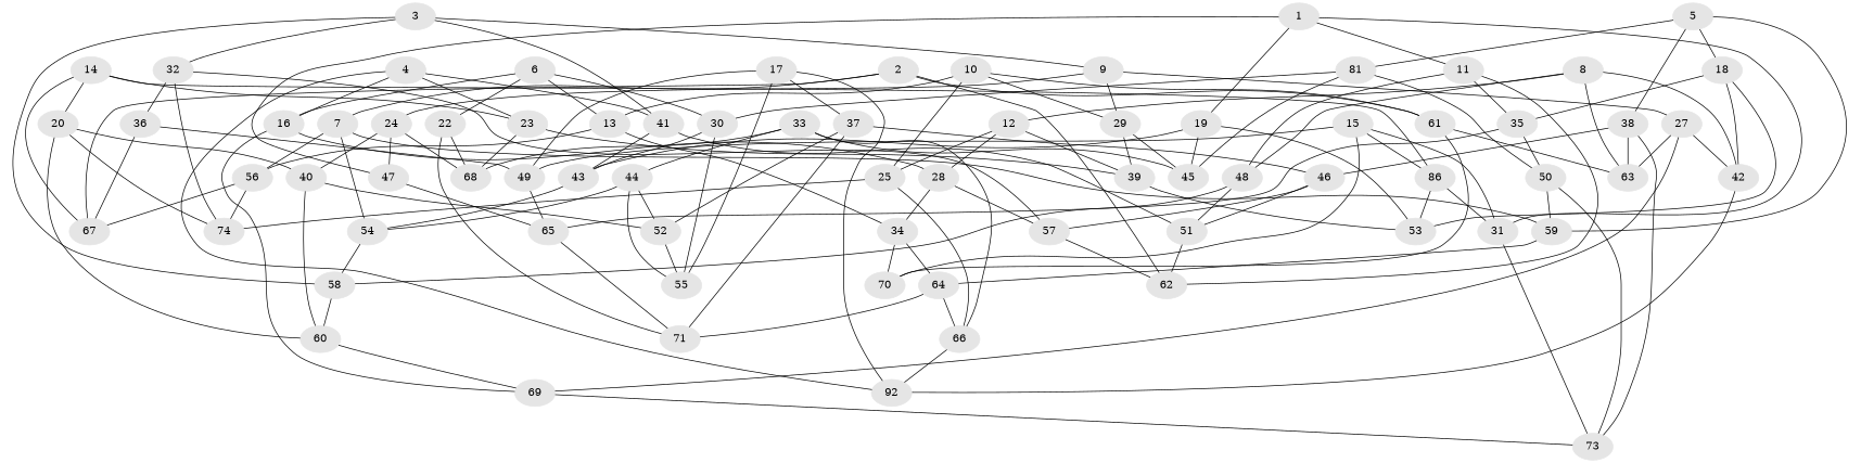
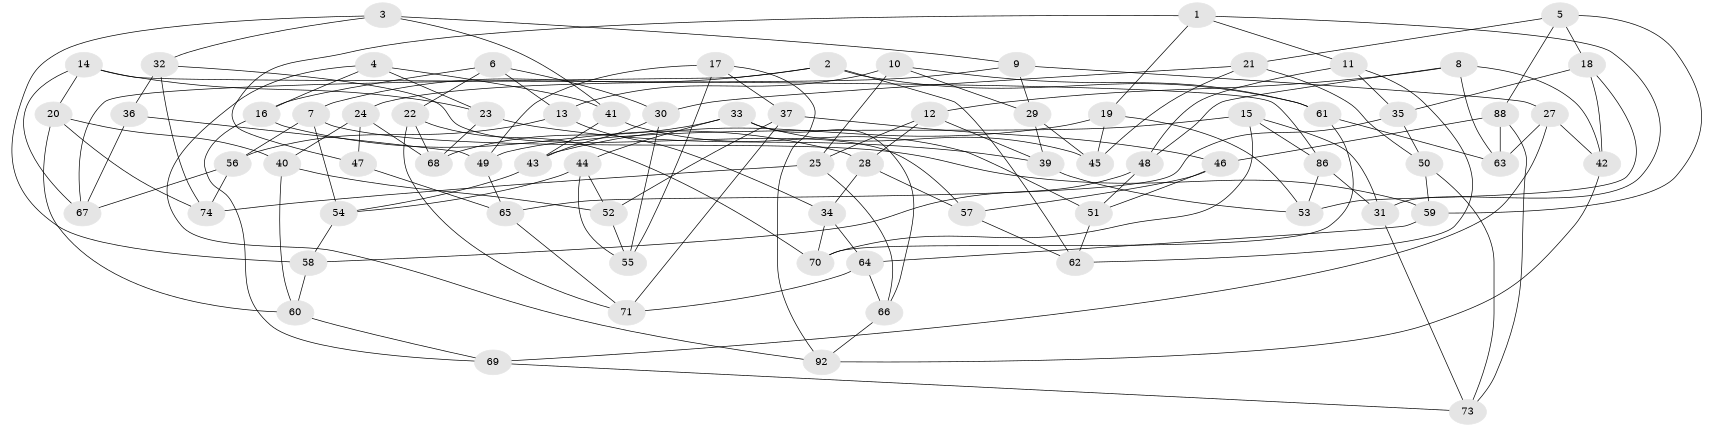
  graph {
    node [color=gray90 style=filled]
    1
    11
    19
    31
    47
    62
    48
    35
    53
    43
    45
    73
    65
    2
    7
    61
    67
    59
    54
    56
    63
    70
    3
    9
    32
    41
    58
    24
    27
    29
    74
    57
    36
    51
    60
    4
    16
    23
    n39 [label=92]
    28
    69
    39
    68
    5
    18
-   21 [label=81]
-   38
+   21
+   38 [label=88]
    42
    30
    50
    46
    64
    6
    13
    22
    34
    71
    55
    8
    12
    25
    40
    10
    66
    14
    20
    n67 [label=86]
    15
    49
    17
    37
    52
    33
    44
    1 -- 11
    1 -- 19
    1 -- 31
    1 -- 47
    11 -- 62
    11 -- 48
    11 -- 35
    19 -- 53
    19 -- 43
    19 -- 45
    31 -- 73
    47 -- 65
    48 -- 58
    48 -- 51
    35 -- 65
    35 -- 50
    43 -- 54
    65 -- 71
    2 -- 62
    2 -- 7
    2 -- 61
    2 -- 67
    7 -- 59
    7 -- 54
    7 -- 56
    61 -- 63
    61 -- 70
    59 -- 64
    54 -- 58
    56 -- 67
    56 -- 74
    3 -- 9
    3 -- 32
    3 -- 41
    3 -- 58
    9 -- 24
    9 -- 27
    9 -- 29
    32 -- 74
    32 -- 57
    32 -- 36
    41 -- 43
    41 -- 51
    58 -- 60
    24 -- 47
    24 -- 68
    24 -- 40
    27 -- 63
    27 -- 69
    27 -- 42
    29 -- 45
    29 -- 39
    57 -- 62
    36 -- 67
    36 -- 49
    51 -- 62
    60 -- 69
    4 -- 41
    4 -- 16
    4 -- 23
    4 -- n39
    16 -- 28
    16 -- 69
    23 -- 39
    23 -- 68
    28 -- 57
    28 -- 34
    69 -- 73
    39 -- 53
    5 -- 59
    5 -- 18
    5 -- 21
    5 -- 38
    18 -- 35
    18 -- 53
    18 -- 42
    21 -- 45
    21 -- 30
    21 -- 50
    38 -- 73
    38 -- 63
    38 -- 46
    42 -- n39
    30 -- 43
    30 -- 55
    50 -- 73
    50 -- 59
    46 -- 57
    46 -- 51
    64 -- 71
    64 -- 66
    6 -- 16
    6 -- 30
    6 -- 13
    6 -- 22
    13 -- 56
    13 -- 34
+   22 -- 70
    22 -- 68
    22 -- 71
    34 -- 70
    34 -- 64
    8 -- 48
    8 -- 63
    8 -- 42
    8 -- 12
    12 -- 28
    12 -- 39
    12 -- 25
    25 -- 74
    25 -- 66
    40 -- 60
    40 -- 52
    10 -- 61
    10 -- 29
    10 -- 13
    10 -- 25
    66 -- n39
    14 -- 67
    14 -- 23
    14 -- 20
    14 -- n67
    20 -- 74
    20 -- 60
    20 -- 40
    n67 -- 31
    n67 -- 53
    15 -- 31
    15 -- 70
    15 -- n67
    15 -- 49
    49 -- 65
    17 -- n39
    17 -- 55
    17 -- 49
    17 -- 37
    37 -- 46
    37 -- 71
    37 -- 52
    52 -- 55
    33 -- 45
    33 -- 68
    33 -- 66
    33 -- 44
    44 -- 54
    44 -- 55
    44 -- 52
  }
